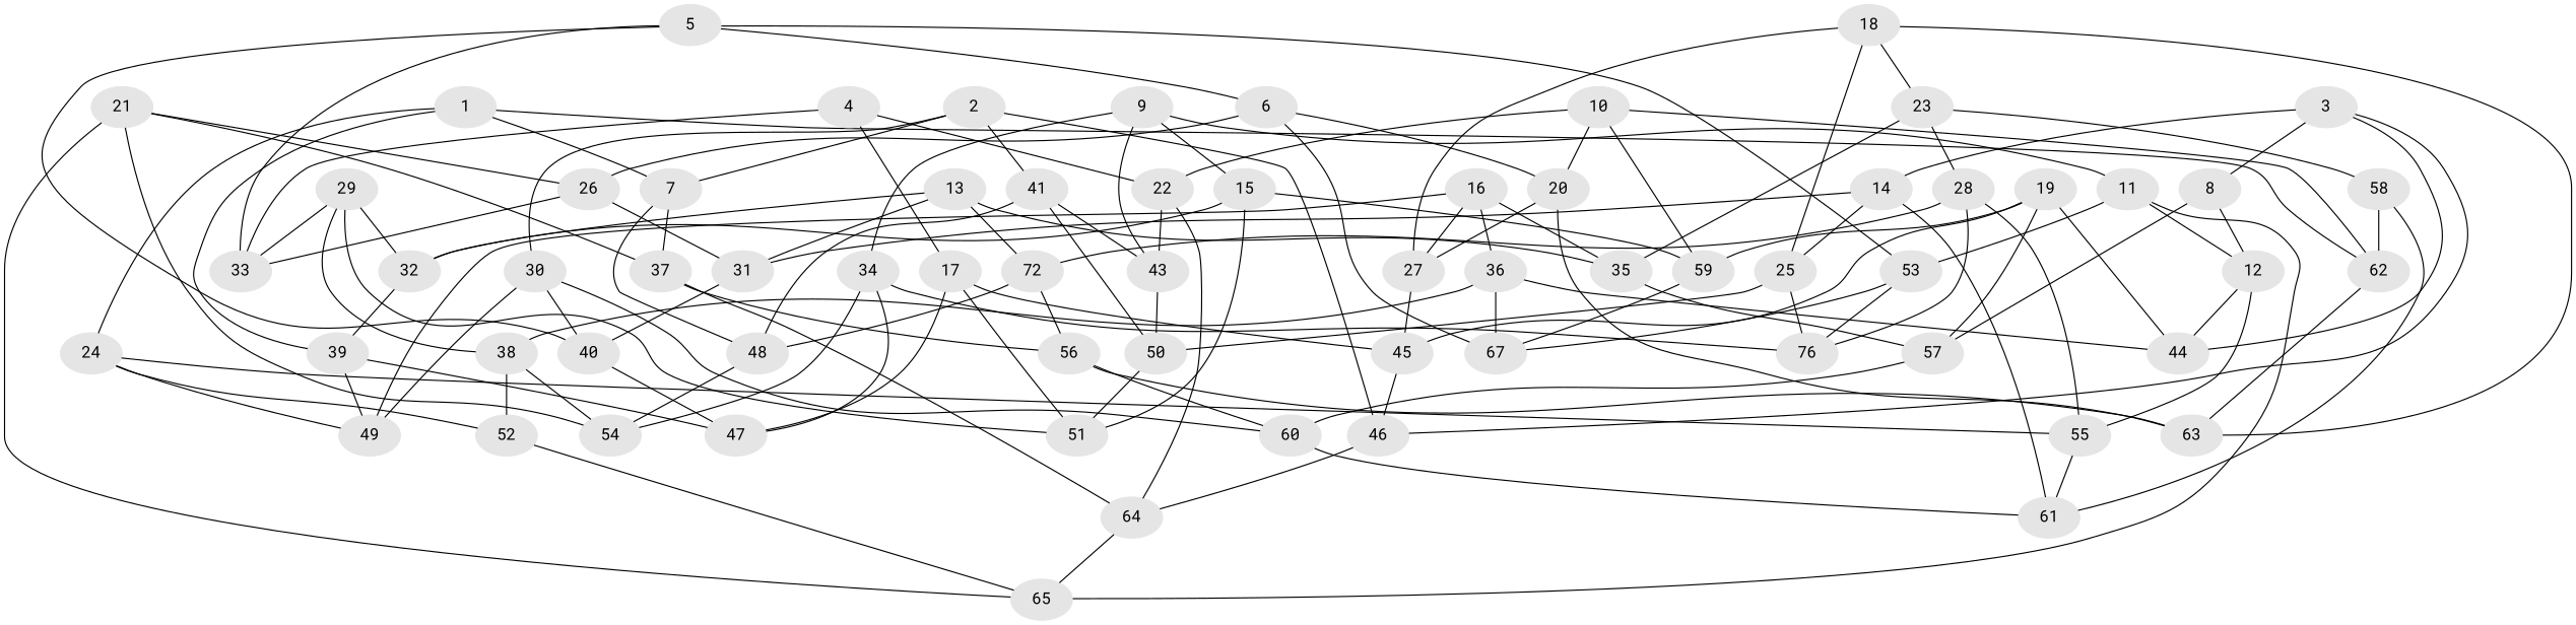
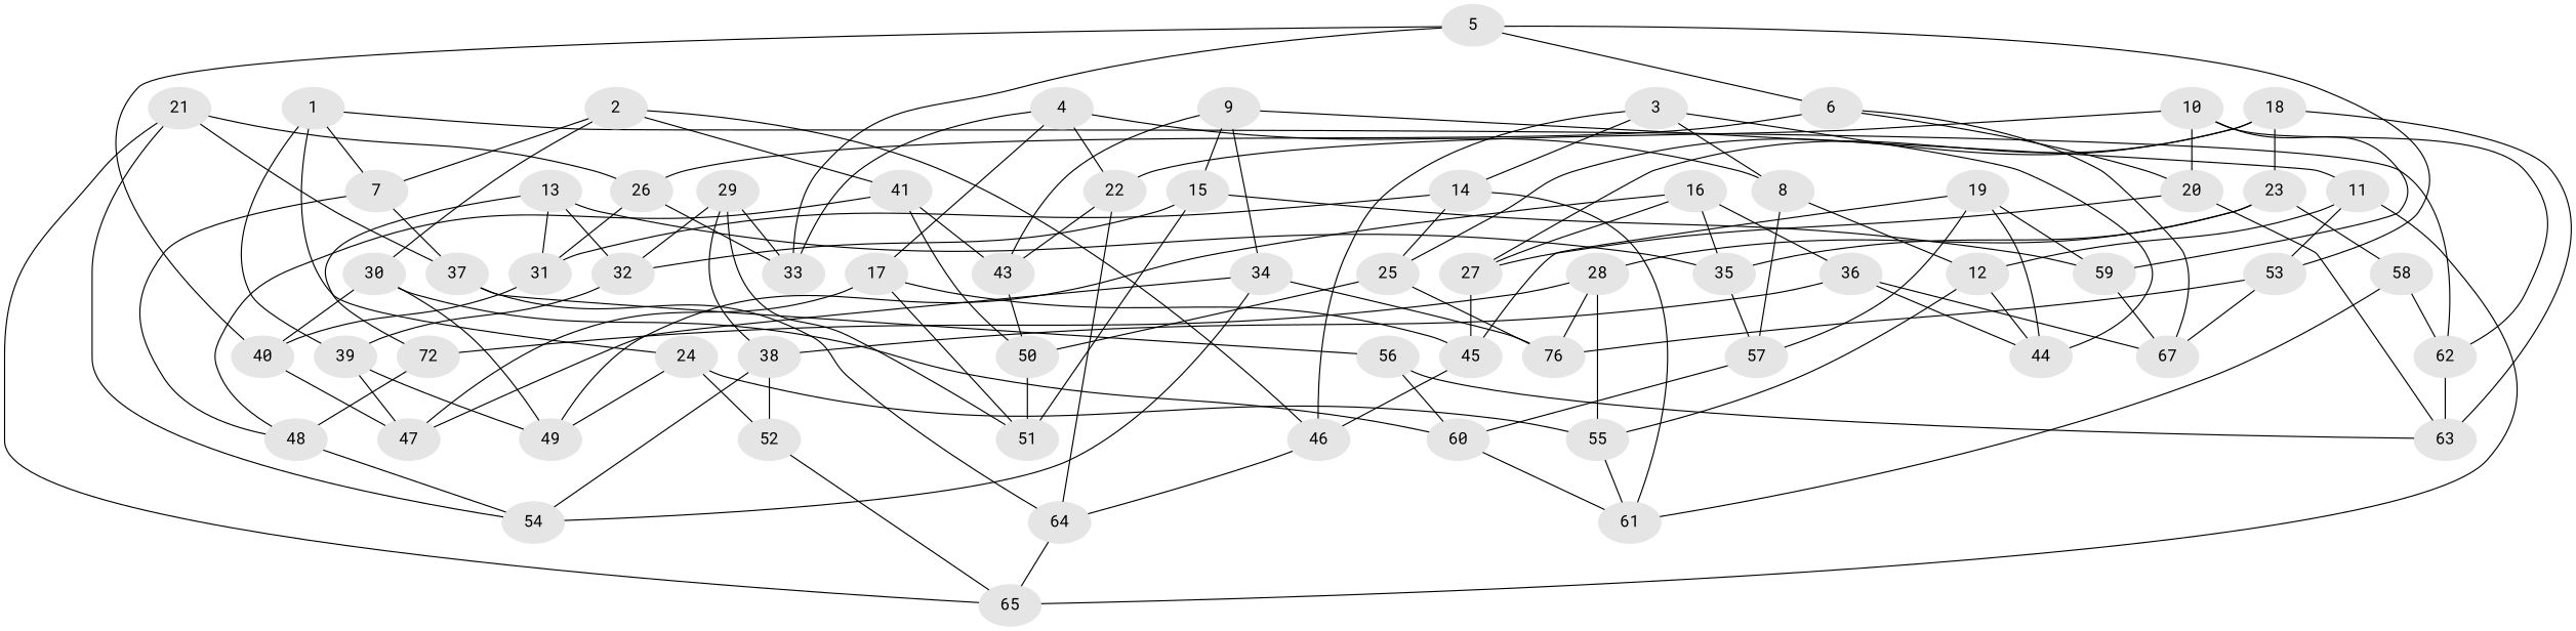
  graph {
    fontname="Roboto Mono"
    node [color=gray90 fontname="Roboto Mono" style=filled]
    edge [fontname="Roboto Mono"]
    1
    7
    24
    39
    62
    37
    48
    55
    49
    52
    47
    63
    2
    30
    41
    46
    40
    60
    43
    50
    64
    3
    8
    14
    44
    12
    57
    31
    25
    61
    4
    17
    22
    33
    51
    45
    5
    6
    53
    20
    26
    67
    n43 [label=76]
    27
    56
    54
    9
    11
    15
    34
    65
    59
    32
    10
    13
    35
    n57 [label=72]
    16
    36
    38
    18
    23
    28
    58
    19
    21
    29
    1 -- 7
    1 -- 24
    1 -- 39
    1 -- 62
    7 -- 37
    7 -- 48
    24 -- 55
    24 -- 49
    24 -- 52
    39 -- 49
    39 -- 47
    62 -- 63
    37 -- 64
    37 -- 56
    48 -- 54
    55 -- 61
    52 -- 65
    2 -- 7
    2 -- 30
    2 -- 41
    2 -- 46
    30 -- 49
    30 -- 40
    30 -- 60
    41 -- 48
    41 -- 43
    41 -- 50
    46 -- 64
    40 -- 47
    60 -- 61
    43 -- 50
    50 -- 51
    64 -- 65
    3 -- 46
    3 -- 8
    3 -- 14
    3 -- 44
    8 -- 12
    8 -- 57
    14 -- 31
    14 -- 25
    14 -- 61
    12 -- 55
    12 -- 44
    57 -- 60
    31 -- 40
    25 -- 50
    25 -- n43
+   4 -- 8
    4 -- 17
    4 -- 22
    4 -- 33
    17 -- 47
    17 -- 51
    17 -- 45
    22 -- 43
    22 -- 64
    45 -- 46
    5 -- 40
    5 -- 33
    5 -- 6
    5 -- 53
    6 -- 20
    6 -- 26
    6 -- 67
    53 -- 67
    53 -- n43
    20 -- 63
    20 -- 27
    26 -- 31
    26 -- 33
    27 -- 45
    56 -- 63
    56 -- 60
    9 -- 43
    9 -- 11
    9 -- 15
    9 -- 34
    11 -- 12
    11 -- 53
    11 -- 65
    15 -- 51
    15 -- 59
    15 -- 32
    34 -- 47
    34 -- n43
    34 -- 54
    59 -- 67
    32 -- 39
    10 -- 62
    10 -- 22
    10 -- 20
    10 -- 59
    13 -- 31
    13 -- 32
    13 -- 35
    13 -- n57
    35 -- 57
    n57 -- 48
-   n57 -- 56
    16 -- 49
    16 -- 27
    16 -- 35
    16 -- 36
    36 -- 44
    36 -- 67
    36 -- 38
    38 -- 52
    38 -- 54
    18 -- 63
    18 -- 25
    18 -- 27
    18 -- 23
    23 -- 35
    23 -- 28
    23 -- 58
    28 -- 55
    28 -- n43
    28 -- n57
    58 -- 62
    58 -- 61
    19 -- 44
    19 -- 57
    19 -- 45
    19 -- 59
    21 -- 37
    21 -- 26
    21 -- 54
    21 -- 65
    29 -- 33
    29 -- 51
    29 -- 32
    29 -- 38
  }
